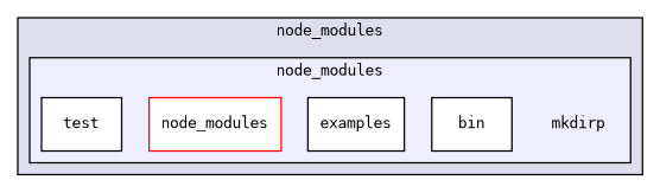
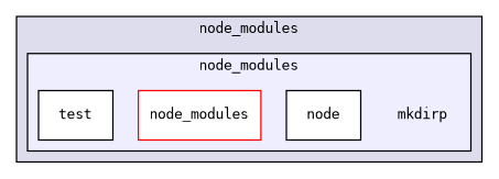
  digraph {
    compound=true
    fontname="DejaVu Sans Mono"
    node [fontname="DejaVu Sans Mono" fontsize=10 shape=box color=black fillcolor=white style=filled]
    n1 [label=mkdirp shape=plaintext color="" fillcolor="" style=""]
-   n2 [label=bin]
-   n3 [label=examples]
+   n2 [label="node"]
    n4 [color=red label=node_modules]
    n5 [label=test]
    subgraph cluster_1 {
      bgcolor="#ddddee"
      fontsize=10
      label=node_modules
      pencolor=black
      subgraph cluster_2 {
        bgcolor="#eeeeff"
        fontsize=10
        pencolor=black
        n1
        n2
-       n3
        n4
        n5
      }
    }
  }
